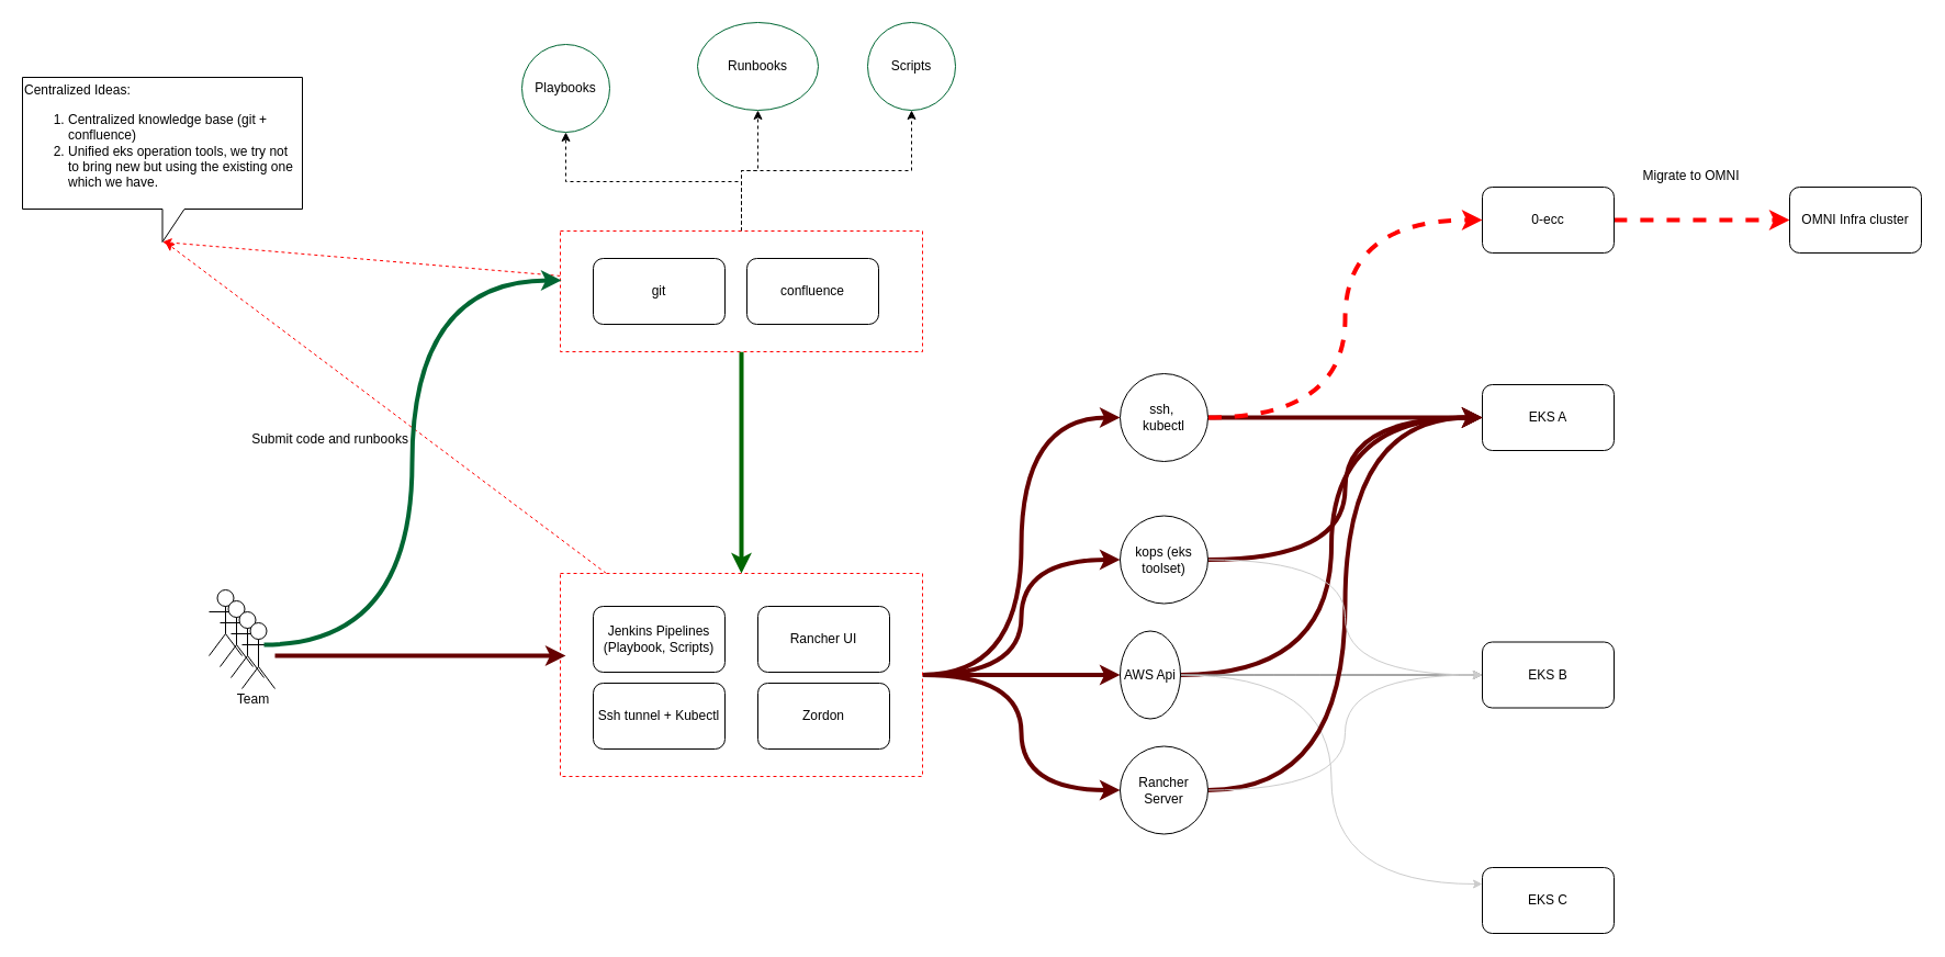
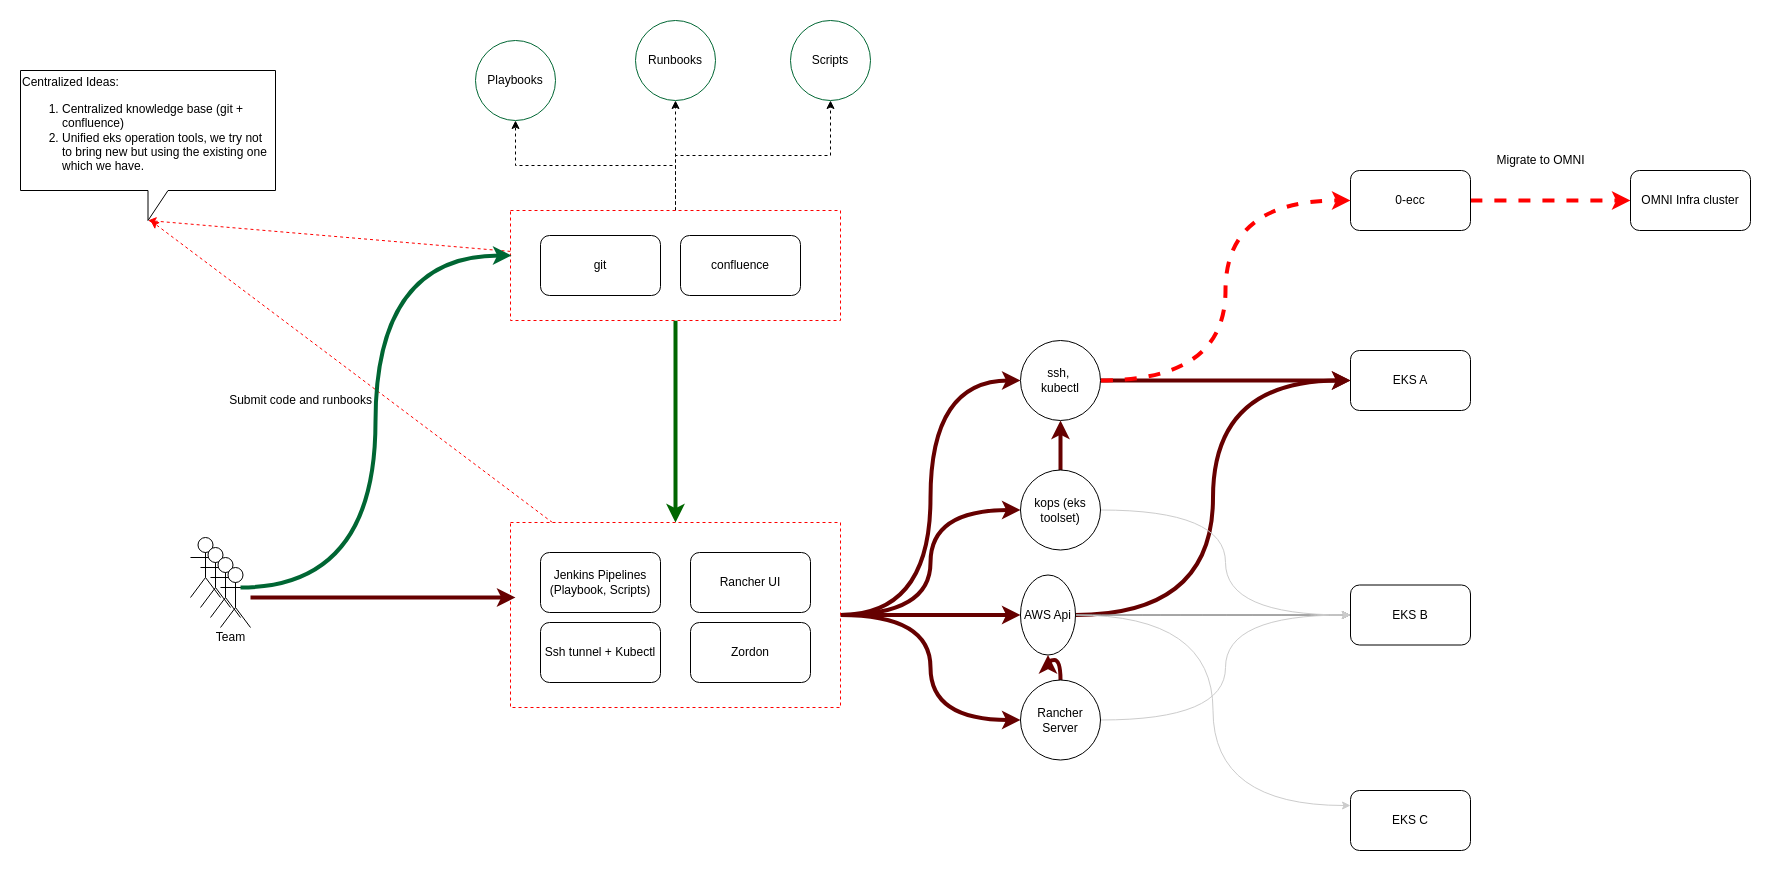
  <mxCell id="0" />
  <mxCell id="1" parent="0" />
  <mxCell id="2" style="edgeStyle=orthogonalEdgeStyle;curved=1;rounded=0;orthogonalLoop=1;jettySize=auto;html=1;entryX=0;entryY=0.5;entryDx=0;entryDy=0;strokeWidth=4;strokeColor=#660000;" edge="1" parent="1" source="7" target="36"><mxGeometry relative="1" as="geometry" /></mxCell>
  <mxCell id="3" style="edgeStyle=orthogonalEdgeStyle;curved=1;rounded=0;orthogonalLoop=1;jettySize=auto;html=1;entryX=0;entryY=0.5;entryDx=0;entryDy=0;strokeWidth=4;strokeColor=#660000;" edge="1" parent="1" source="7" target="23"><mxGeometry relative="1" as="geometry" /></mxCell>
  <mxCell id="4" style="edgeStyle=orthogonalEdgeStyle;curved=1;rounded=0;orthogonalLoop=1;jettySize=auto;html=1;strokeWidth=4;strokeColor=#660000;" edge="1" parent="1" source="7" target="26"><mxGeometry relative="1" as="geometry" /></mxCell>
  <mxCell id="5" style="edgeStyle=orthogonalEdgeStyle;curved=1;rounded=0;orthogonalLoop=1;jettySize=auto;html=1;entryX=0;entryY=0.5;entryDx=0;entryDy=0;strokeColor=#660000;strokeWidth=4;" edge="1" parent="1" source="7" target="49"><mxGeometry relative="1" as="geometry" /></mxCell>
  <mxCell id="6" style="edgeStyle=none;rounded=0;orthogonalLoop=1;jettySize=auto;html=1;dashed=1;strokeColor=#FF0000;strokeWidth=1;" edge="1" parent="1" source="7"><mxGeometry relative="1" as="geometry"><mxPoint x="150" y="220" as="targetPoint" /></mxGeometry></mxCell>
  <mxCell id="7" value="" style="rounded=0;whiteSpace=wrap;html=1;dashed=1;strokeColor=#FF0000;" vertex="1" parent="1"><mxGeometry x="510" y="522" width="330" height="185" as="geometry" /></mxCell>
  <mxCell id="8" style="edgeStyle=orthogonalEdgeStyle;rounded=0;orthogonalLoop=1;jettySize=auto;html=1;entryX=0.5;entryY=1;entryDx=0;entryDy=0;dashed=1;strokeColor=#000000;" edge="1" parent="1" source="13" target="29"><mxGeometry relative="1" as="geometry" /></mxCell>
  <mxCell id="9" style="edgeStyle=orthogonalEdgeStyle;rounded=0;orthogonalLoop=1;jettySize=auto;html=1;entryX=0.5;entryY=1;entryDx=0;entryDy=0;dashed=1;strokeColor=#000000;" edge="1" parent="1" source="13" target="30"><mxGeometry relative="1" as="geometry" /></mxCell>
  <mxCell id="10" style="edgeStyle=orthogonalEdgeStyle;rounded=0;orthogonalLoop=1;jettySize=auto;html=1;entryX=0.5;entryY=1;entryDx=0;entryDy=0;dashed=1;strokeColor=#000000;" edge="1" parent="1" source="13" target="31"><mxGeometry relative="1" as="geometry" /></mxCell>
  <mxCell id="11" style="edgeStyle=orthogonalEdgeStyle;curved=1;rounded=0;orthogonalLoop=1;jettySize=auto;html=1;strokeWidth=4;strokeColor=#006600;" edge="1" parent="1" source="13" target="7"><mxGeometry relative="1" as="geometry" /></mxCell>
  <mxCell id="12" style="edgeStyle=none;rounded=0;orthogonalLoop=1;jettySize=auto;html=1;entryX=0;entryY=0;entryDx=127.5;entryDy=150;entryPerimeter=0;dashed=1;strokeColor=#FF0000;strokeWidth=1;" edge="1" parent="1" source="13" target="52"><mxGeometry relative="1" as="geometry" /></mxCell>
  <mxCell id="13" value="" style="rounded=0;whiteSpace=wrap;html=1;dashed=1;strokeColor=#FF0000;" vertex="1" parent="1"><mxGeometry x="510" y="210" width="330" height="110" as="geometry" /></mxCell>
  <mxCell id="14" value="EKS A" style="rounded=1;whiteSpace=wrap;html=1;" vertex="1" parent="1"><mxGeometry x="1350" y="350" width="120" height="60" as="geometry" /></mxCell>
  <mxCell id="15" value="EKS C" style="rounded=1;whiteSpace=wrap;html=1;" vertex="1" parent="1"><mxGeometry x="1350" y="790" width="120" height="60" as="geometry" /></mxCell>
  <mxCell id="16" value="EKS B" style="rounded=1;whiteSpace=wrap;html=1;" vertex="1" parent="1"><mxGeometry x="1350" y="584.5" width="120" height="60" as="geometry" /></mxCell>
  <mxCell id="17" style="edgeStyle=orthogonalEdgeStyle;curved=1;rounded=0;orthogonalLoop=1;jettySize=auto;html=1;dashed=1;strokeColor=#FF0000;strokeWidth=4;" edge="1" parent="1" source="18" target="50"><mxGeometry relative="1" as="geometry" /></mxCell>
  <mxCell id="18" value="0-ecc" style="rounded=1;whiteSpace=wrap;html=1;" vertex="1" parent="1"><mxGeometry x="1350" y="170" width="120" height="60" as="geometry" /></mxCell>
  <mxCell id="19" style="edgeStyle=orthogonalEdgeStyle;curved=1;rounded=0;orthogonalLoop=1;jettySize=auto;html=1;entryX=0;entryY=0.5;entryDx=0;entryDy=0;strokeWidth=4;strokeColor=#660000;" edge="1" parent="1" source="23" target="14"><mxGeometry relative="1" as="geometry" /></mxCell>
  <mxCell id="20" style="edgeStyle=orthogonalEdgeStyle;curved=1;rounded=0;orthogonalLoop=1;jettySize=auto;html=1;" edge="1" parent="1" source="23" target="16"><mxGeometry relative="1" as="geometry" /></mxCell>
  <mxCell id="21" style="edgeStyle=orthogonalEdgeStyle;curved=1;rounded=0;orthogonalLoop=1;jettySize=auto;html=1;entryX=0;entryY=0.25;entryDx=0;entryDy=0;strokeColor=#CCCCCC;" edge="1" parent="1" source="23" target="15"><mxGeometry relative="1" as="geometry" /></mxCell>
  <mxCell id="22" style="edgeStyle=orthogonalEdgeStyle;curved=1;rounded=0;orthogonalLoop=1;jettySize=auto;html=1;entryX=0;entryY=0.5;entryDx=0;entryDy=0;strokeColor=#CCCCCC;" edge="1" parent="1" source="23" target="16"><mxGeometry relative="1" as="geometry" /></mxCell>
  <mxCell id="23" value="AWS Api" style="ellipse;whiteSpace=wrap;html=1;aspect=fixed;" vertex="1" parent="1"><mxGeometry x="1020" y="574.5" width="55" height="80" as="geometry" /></mxCell>
- <mxCell id="24" style="edgeStyle=orthogonalEdgeStyle;curved=1;rounded=0;orthogonalLoop=1;jettySize=auto;html=1;entryX=0;entryY=0.5;entryDx=0;entryDy=0;strokeWidth=4;strokeColor=#660000;" edge="1" parent="1" source="26" target="14"><mxGeometry relative="1" as="geometry" /></mxCell>
+ <mxCell id="24" style="edgeStyle=orthogonalEdgeStyle;curved=1;rounded=0;orthogonalLoop=1;jettySize=auto;html=1;strokeWidth=4;strokeColor=#660000;" edge="1" parent="1" source="26" target="23"><mxGeometry relative="1" as="geometry" /></mxCell>
  <mxCell id="25" style="edgeStyle=orthogonalEdgeStyle;curved=1;rounded=0;orthogonalLoop=1;jettySize=auto;html=1;entryX=0;entryY=0.5;entryDx=0;entryDy=0;strokeColor=#CCCCCC;" edge="1" parent="1" source="26" target="16"><mxGeometry relative="1" as="geometry" /></mxCell>
  <mxCell id="26" value="Rancher Server" style="ellipse;whiteSpace=wrap;html=1;aspect=fixed;" vertex="1" parent="1"><mxGeometry x="1020" y="679.5" width="80" height="80" as="geometry" /></mxCell>
  <mxCell id="27" value="git" style="rounded=1;whiteSpace=wrap;html=1;" vertex="1" parent="1"><mxGeometry x="540" y="235" width="120" height="60" as="geometry" /></mxCell>
  <mxCell id="28" value="Rancher UI" style="rounded=1;whiteSpace=wrap;html=1;" vertex="1" parent="1"><mxGeometry x="690" y="552" width="120" height="60" as="geometry" /></mxCell>
  <mxCell id="29" value="Playbooks" style="ellipse;whiteSpace=wrap;html=1;aspect=fixed;strokeColor=#006633;" vertex="1" parent="1"><mxGeometry x="475" y="40" width="80" height="80" as="geometry" /></mxCell>
- <mxCell id="30" value="Runbooks" style="ellipse;whiteSpace=wrap;html=1;aspect=fixed;strokeColor=#006633;" vertex="1" parent="1"><mxGeometry x="635" y="20" width="110" height="80" as="geometry" /></mxCell>
+ <mxCell id="30" value="Runbooks" style="ellipse;whiteSpace=wrap;html=1;aspect=fixed;strokeColor=#006633;" vertex="1" parent="1"><mxGeometry x="635" y="20" width="80" height="80" as="geometry" /></mxCell>
  <mxCell id="31" value="Scripts" style="ellipse;whiteSpace=wrap;html=1;aspect=fixed;strokeColor=#006633;" vertex="1" parent="1"><mxGeometry x="790" y="20" width="80" height="80" as="geometry" /></mxCell>
  <mxCell id="32" value="confluence" style="rounded=1;whiteSpace=wrap;html=1;" vertex="1" parent="1"><mxGeometry x="680" y="235" width="120" height="60" as="geometry" /></mxCell>
  <mxCell id="33" value="Jenkins Pipelines (Playbook, Scripts)" style="rounded=1;whiteSpace=wrap;html=1;" vertex="1" parent="1"><mxGeometry x="540" y="552" width="120" height="60" as="geometry" /></mxCell>
- <mxCell id="34" style="edgeStyle=orthogonalEdgeStyle;curved=1;rounded=0;orthogonalLoop=1;jettySize=auto;html=1;entryX=0;entryY=0.5;entryDx=0;entryDy=0;strokeWidth=4;strokeColor=#660000;" edge="1" parent="1" source="36" target="14"><mxGeometry relative="1" as="geometry" /></mxCell>
+ <mxCell id="34" style="edgeStyle=orthogonalEdgeStyle;curved=1;rounded=0;orthogonalLoop=1;jettySize=auto;html=1;strokeWidth=4;strokeColor=#660000;" edge="1" parent="1" source="36" target="49"><mxGeometry relative="1" as="geometry" /></mxCell>
  <mxCell id="35" style="edgeStyle=orthogonalEdgeStyle;curved=1;rounded=0;orthogonalLoop=1;jettySize=auto;html=1;entryX=0;entryY=0.5;entryDx=0;entryDy=0;strokeColor=#CCCCCC;" edge="1" parent="1" source="36" target="16"><mxGeometry relative="1" as="geometry" /></mxCell>
  <mxCell id="36" value="kops (eks toolset)" style="ellipse;whiteSpace=wrap;html=1;aspect=fixed;" vertex="1" parent="1"><mxGeometry x="1020" y="469.5" width="80" height="80" as="geometry" /></mxCell>
  <mxCell id="37" value="Ssh tunnel + Kubectl" style="rounded=1;whiteSpace=wrap;html=1;" vertex="1" parent="1"><mxGeometry x="540" y="622" width="120" height="60" as="geometry" /></mxCell>
  <mxCell id="38" value="Zordon" style="rounded=1;whiteSpace=wrap;html=1;" vertex="1" parent="1"><mxGeometry x="690" y="622" width="120" height="60" as="geometry" /></mxCell>
  <mxCell id="39" value="" style="group" vertex="1" connectable="0" parent="1"><mxGeometry x="190" y="537" width="65" height="115" as="geometry" /></mxCell>
  <mxCell id="40" value="" style="shape=umlActor;verticalLabelPosition=bottom;verticalAlign=top;html=1;outlineConnect=0;strokeColor=#000000;" vertex="1" parent="39"><mxGeometry width="30" height="60" as="geometry" /></mxCell>
  <mxCell id="41" value="" style="shape=umlActor;verticalLabelPosition=bottom;verticalAlign=top;html=1;outlineConnect=0;strokeColor=#000000;" vertex="1" parent="39"><mxGeometry x="10" y="10" width="30" height="60" as="geometry" /></mxCell>
  <mxCell id="42" value="" style="shape=umlActor;verticalLabelPosition=bottom;verticalAlign=top;html=1;outlineConnect=0;strokeColor=#000000;" vertex="1" parent="39"><mxGeometry x="20" y="20" width="30" height="60" as="geometry" /></mxCell>
  <mxCell id="43" value="" style="shape=umlActor;verticalLabelPosition=bottom;verticalAlign=top;html=1;outlineConnect=0;strokeColor=#000000;" vertex="1" parent="39"><mxGeometry x="30" y="30" width="30" height="60" as="geometry" /></mxCell>
  <mxCell id="44" value="Team" style="text;html=1;align=center;verticalAlign=middle;resizable=0;points=[];autosize=1;strokeColor=none;fillColor=none;" vertex="1" parent="39"><mxGeometry x="15" y="85" width="50" height="30" as="geometry" /></mxCell>
  <mxCell id="45" style="edgeStyle=orthogonalEdgeStyle;curved=1;rounded=0;orthogonalLoop=1;jettySize=auto;html=1;entryX=0.003;entryY=0.409;entryDx=0;entryDy=0;entryPerimeter=0;strokeColor=#006633;strokeWidth=4;" edge="1" parent="1" source="42" target="13"><mxGeometry relative="1" as="geometry" /></mxCell>
  <mxCell id="46" style="edgeStyle=orthogonalEdgeStyle;curved=1;rounded=0;orthogonalLoop=1;jettySize=auto;html=1;entryX=0.015;entryY=0.405;entryDx=0;entryDy=0;entryPerimeter=0;strokeWidth=4;strokeColor=#660000;" edge="1" parent="1" source="43" target="7"><mxGeometry relative="1" as="geometry" /></mxCell>
  <mxCell id="47" style="edgeStyle=orthogonalEdgeStyle;curved=1;rounded=0;orthogonalLoop=1;jettySize=auto;html=1;entryX=0;entryY=0.5;entryDx=0;entryDy=0;strokeColor=#660000;strokeWidth=4;" edge="1" parent="1" source="49" target="14"><mxGeometry relative="1" as="geometry" /></mxCell>
  <mxCell id="48" style="edgeStyle=orthogonalEdgeStyle;curved=1;rounded=0;orthogonalLoop=1;jettySize=auto;html=1;entryX=0;entryY=0.5;entryDx=0;entryDy=0;strokeColor=#FF0000;strokeWidth=4;dashed=1;" edge="1" parent="1" source="49" target="18"><mxGeometry relative="1" as="geometry" /></mxCell>
  <mxCell id="49" value="ssh,&amp;nbsp;&lt;br style=&quot;border-color: var(--border-color);&quot;&gt;kubectl" style="ellipse;whiteSpace=wrap;html=1;aspect=fixed;" vertex="1" parent="1"><mxGeometry x="1020" y="340" width="80" height="80" as="geometry" /></mxCell>
  <mxCell id="50" value="OMNI Infra cluster" style="rounded=1;whiteSpace=wrap;html=1;" vertex="1" parent="1"><mxGeometry x="1630" y="170" width="120" height="60" as="geometry" /></mxCell>
  <mxCell id="51" value="Migrate to OMNI" style="text;html=1;align=center;verticalAlign=middle;resizable=0;points=[];autosize=1;strokeColor=none;fillColor=none;" vertex="1" parent="1"><mxGeometry x="1485" y="145" width="110" height="30" as="geometry" /></mxCell>
  <mxCell id="52" value="Centralized Ideas:&lt;br&gt;&lt;ol&gt;&lt;li&gt;Centralized knowledge base (git + confluence)&lt;/li&gt;&lt;li&gt;Unified eks operation tools, we try not to bring new but using the existing one which we have.&amp;nbsp;&amp;nbsp;&lt;/li&gt;&lt;/ol&gt;" style="shape=callout;whiteSpace=wrap;html=1;perimeter=calloutPerimeter;strokeColor=#000000;align=left;" vertex="1" parent="1"><mxGeometry x="20" y="70" width="255" height="150" as="geometry" /></mxCell>
  <mxCell id="53" value="Submit code and runbooks" style="text;html=1;align=center;verticalAlign=middle;resizable=0;points=[];autosize=1;strokeColor=none;fillColor=none;" vertex="1" parent="1"><mxGeometry x="215" y="385" width="170" height="30" as="geometry" /></mxCell>
